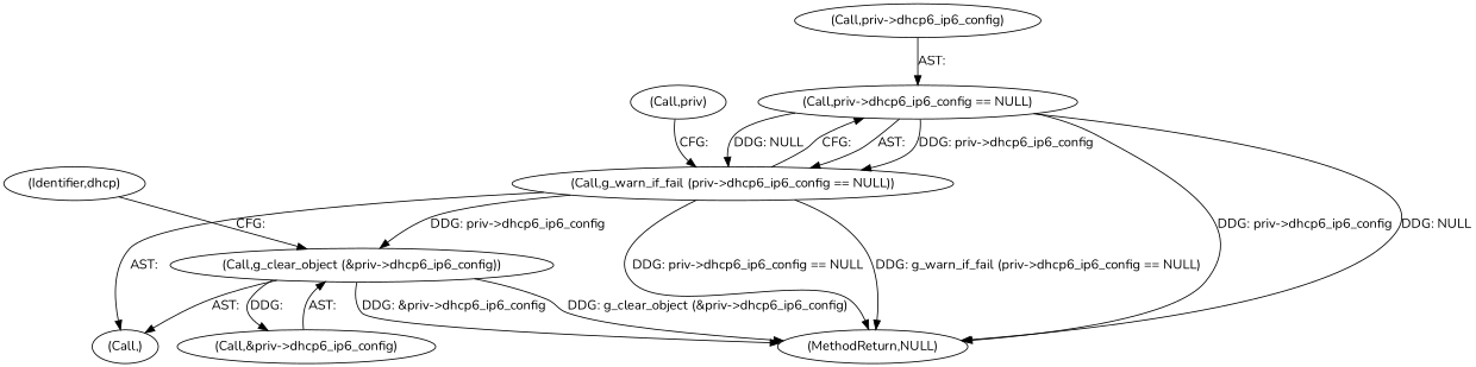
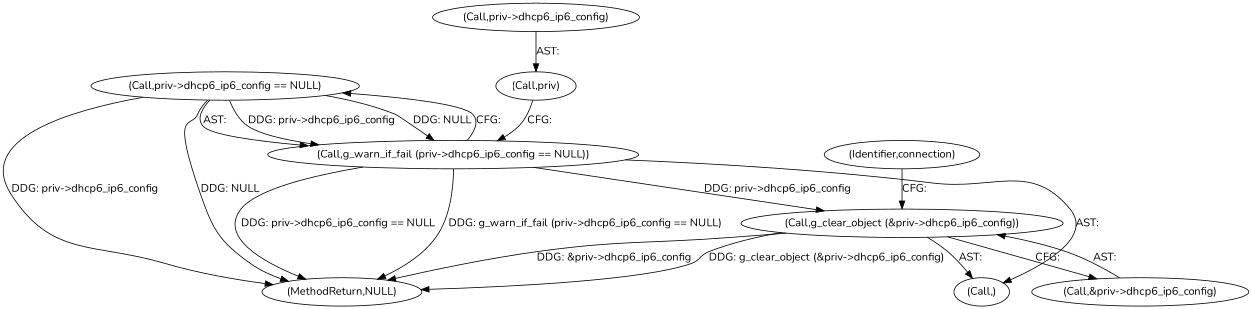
  digraph {
    fontname=Nunito
    node [fontname=Nunito]
    edge [fontname=Nunito]
    n1 [label="(Call,priv->dhcp6_ip6_config == NULL)"]
    n2 [label="(Call,g_warn_if_fail (priv->dhcp6_ip6_config == NULL))"]
    n3 [label="(MethodReturn,NULL)"]
    n4 [label="(Call,g_clear_object (&priv->dhcp6_ip6_config))"]
    n5 [label="(Call,)"]
    n6 [label="(Call,&priv->dhcp6_ip6_config)"]
    n7 [label="(Call,priv->dhcp6_ip6_config)"]
    n8 [label="(Call,priv)"]
-   n9 [label="(Identifier,dhcp)"]
+   n9 [label="(Identifier,connection)"]
    n1 -> n2 [label="AST: "]
    n1 -> n2 [label="DDG: priv->dhcp6_ip6_config"]
    n1 -> n2 [label="DDG: NULL"]
    n1 -> n3 [label="DDG: priv->dhcp6_ip6_config"]
    n1 -> n3 [label="DDG: NULL"]
    n2 -> n1 [label="CFG: "]
    n2 -> n3 [label="DDG: priv->dhcp6_ip6_config == NULL"]
    n2 -> n3 [label="DDG: g_warn_if_fail (priv->dhcp6_ip6_config == NULL)"]
    n2 -> n4 [label="DDG: priv->dhcp6_ip6_config"]
    n2 -> n5 [label="AST: "]
    n4 -> n3 [label="DDG: &priv->dhcp6_ip6_config"]
    n4 -> n3 [label="DDG: g_clear_object (&priv->dhcp6_ip6_config)"]
    n4 -> n5 [label="AST: "]
-   n4 -> n6 [label="DDG: "]
+   n4 -> n6 [label="CFG: "]
    n6 -> n4 [label="AST: "]
-   n7 -> n1 [label="AST: "]
+   n7 -> n8 [label="AST: "]
    n8 -> n2 [label="CFG: "]
    n9 -> n4 [label="CFG: "]
  }
